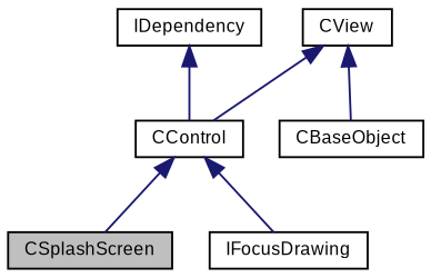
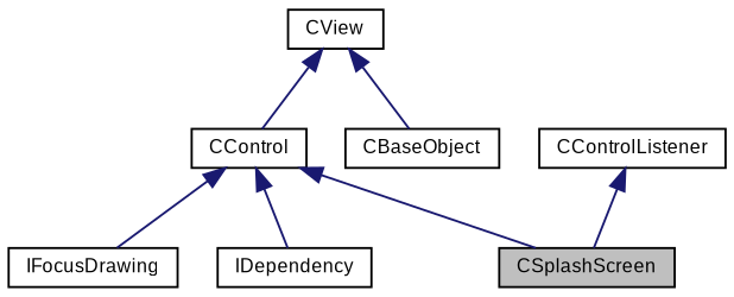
  digraph {
    node [color=black fontname=Arial fontsize=9 shape=record]
    edge [color=midnightblue dir=back fontname=Arial fontsize=9 labelfontname=Arial labelfontsize=9 style=solid]
    n1 [fillcolor=grey75 fontcolor=black height=0.2 label=CSplashScreen style=filled width=0.4]
    n2 [height=0.2 label=CControl width=0.4]
    n3 [height=0.2 label=IFocusDrawing width=0.4]
    n4 [height=0.2 label=CView width=0.4]
    n5 [height=0.2 label=CBaseObject width=0.4]
    n6 [height=0.2 label=IDependency width=0.4]
+   n7 [height=0.2 label=CControlListener width=0.4]
    n2 -> n1
    n2 -> n3
    n4 -> n2
    n4 -> n5
-   n6 -> n2
+   n2 -> n6
+   n7 -> n1
  }
